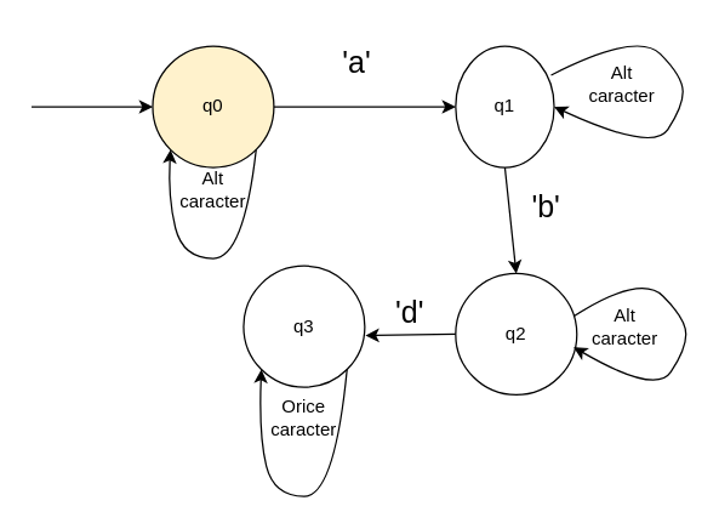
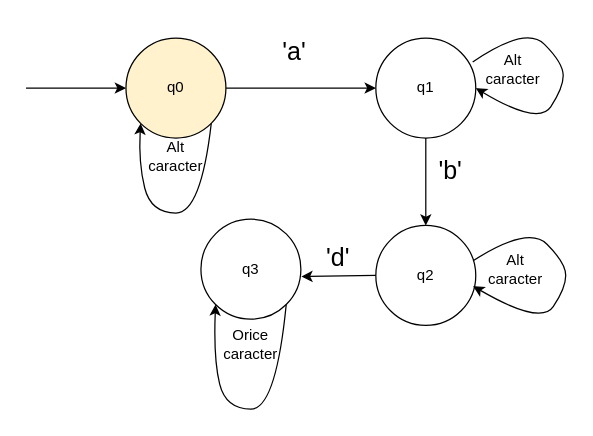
  <mxCell id="0" />
  <mxCell id="1" parent="0" />
  <mxCell id="2" value="q0" style="ellipse;whiteSpace=wrap;html=1;aspect=fixed;fillColor=#fff2cc;" vertex="1" parent="1"><mxGeometry x="100" y="30" width="80" height="80" as="geometry" /></mxCell>
- <mxCell id="3" value="q1" style="ellipse;whiteSpace=wrap;html=1;aspect=fixed;" vertex="1" parent="1"><mxGeometry x="300" y="30" width="65" height="80" as="geometry" /></mxCell>
+ <mxCell id="3" value="q1" style="ellipse;whiteSpace=wrap;html=1;aspect=fixed;" vertex="1" parent="1"><mxGeometry x="300" y="30" width="80" height="80" as="geometry" /></mxCell>
  <mxCell id="4" value="q2" style="ellipse;whiteSpace=wrap;html=1;aspect=fixed;" vertex="1" parent="1"><mxGeometry x="300" y="180" width="80" height="80" as="geometry" /></mxCell>
  <mxCell id="5" value="q3" style="ellipse;whiteSpace=wrap;html=1;aspect=fixed;" vertex="1" parent="1"><mxGeometry x="160" y="175" width="80" height="80" as="geometry" /></mxCell>
  <mxCell id="6" value="" style="endArrow=classic;html=1;rounded=0;exitX=1;exitY=0.5;exitDx=0;exitDy=0;entryX=0;entryY=0.5;entryDx=0;entryDy=0;" edge="1" parent="1" source="2" target="3"><mxGeometry width="50" height="50" relative="1" as="geometry"><mxPoint x="210" y="80" as="sourcePoint" /><mxPoint x="260" y="30" as="targetPoint" /></mxGeometry></mxCell>
  <mxCell id="7" value="'a'" style="text;html=1;align=center;verticalAlign=middle;whiteSpace=wrap;rounded=0;fontSize=20;" vertex="1" parent="1"><mxGeometry x="205" y="25" width="60" height="30" as="geometry" /></mxCell>
  <mxCell id="8" value="" style="curved=1;endArrow=classic;html=1;rounded=0;entryX=0;entryY=1;entryDx=0;entryDy=0;exitX=1;exitY=1;exitDx=0;exitDy=0;" edge="1" parent="1" source="2" target="2"><mxGeometry width="50" height="50" relative="1" as="geometry"><mxPoint x="110" y="180" as="sourcePoint" /><mxPoint x="160" y="130" as="targetPoint" /><Array as="points"><mxPoint x="160" y="170" /><mxPoint x="120" y="170" /><mxPoint x="110" y="130" /></Array></mxGeometry></mxCell>
  <mxCell id="9" value="Alt caracter" style="text;html=1;align=center;verticalAlign=middle;whiteSpace=wrap;rounded=0;" vertex="1" parent="1"><mxGeometry x="110" y="110" width="60" height="30" as="geometry" /></mxCell>
  <mxCell id="10" value="" style="curved=1;endArrow=classic;html=1;rounded=0;entryX=1;entryY=0.5;entryDx=0;entryDy=0;exitX=0.969;exitY=0.239;exitDx=0;exitDy=0;exitPerimeter=0;" edge="1" parent="1" source="3" target="3"><mxGeometry width="50" height="50" relative="1" as="geometry"><mxPoint x="488" y="40" as="sourcePoint" /><mxPoint x="432" y="40" as="targetPoint" /><Array as="points"><mxPoint x="420" y="20" /><mxPoint x="450" y="50" /><mxPoint x="450" y="70" /><mxPoint x="430" y="100" /></Array></mxGeometry></mxCell>
  <mxCell id="11" value="" style="endArrow=classic;html=1;rounded=0;entryX=0.5;entryY=0;entryDx=0;entryDy=0;exitX=0.5;exitY=1;exitDx=0;exitDy=0;" edge="1" parent="1" source="3" target="4"><mxGeometry width="50" height="50" relative="1" as="geometry"><mxPoint x="280" y="170" as="sourcePoint" /><mxPoint x="330" y="120" as="targetPoint" /></mxGeometry></mxCell>
  <mxCell id="12" value="'b'" style="text;html=1;align=center;verticalAlign=middle;whiteSpace=wrap;rounded=0;fontSize=20;" vertex="1" parent="1"><mxGeometry x="330" y="120" width="60" height="30" as="geometry" /></mxCell>
  <mxCell id="13" value="Alt caracter" style="text;html=1;align=center;verticalAlign=middle;whiteSpace=wrap;rounded=0;" vertex="1" parent="1"><mxGeometry x="380" y="40" width="60" height="30" as="geometry" /></mxCell>
  <mxCell id="14" value="" style="curved=1;endArrow=classic;html=1;rounded=0;entryX=0.973;entryY=0.607;entryDx=0;entryDy=0;exitX=0.973;exitY=0.353;exitDx=0;exitDy=0;exitPerimeter=0;entryPerimeter=0;" edge="1" parent="1" source="4" target="4"><mxGeometry width="50" height="50" relative="1" as="geometry"><mxPoint x="380" y="209" as="sourcePoint" /><mxPoint x="382" y="230" as="targetPoint" /><Array as="points"><mxPoint x="422" y="180" /><mxPoint x="452" y="210" /><mxPoint x="452" y="230" /><mxPoint x="432" y="260" /></Array></mxGeometry></mxCell>
  <mxCell id="15" value="Alt caracter" style="text;html=1;align=center;verticalAlign=middle;whiteSpace=wrap;rounded=0;" vertex="1" parent="1"><mxGeometry x="382" y="200" width="60" height="30" as="geometry" /></mxCell>
  <mxCell id="16" value="" style="endArrow=classic;html=1;rounded=0;exitX=0;exitY=0.5;exitDx=0;exitDy=0;entryX=1.005;entryY=0.573;entryDx=0;entryDy=0;entryPerimeter=0;" edge="1" parent="1" source="4" target="5"><mxGeometry width="50" height="50" relative="1" as="geometry"><mxPoint x="250" y="240" as="sourcePoint" /><mxPoint x="300" y="190" as="targetPoint" /></mxGeometry></mxCell>
  <mxCell id="17" value="'d'" style="text;html=1;align=center;verticalAlign=middle;whiteSpace=wrap;rounded=0;fontSize=20;" vertex="1" parent="1"><mxGeometry x="240" y="190" width="60" height="30" as="geometry" /></mxCell>
  <mxCell id="18" value="" style="curved=1;endArrow=classic;html=1;rounded=0;entryX=0;entryY=1;entryDx=0;entryDy=0;exitX=1;exitY=1;exitDx=0;exitDy=0;" edge="1" parent="1" source="5" target="5"><mxGeometry width="50" height="50" relative="1" as="geometry"><mxPoint x="228" y="255" as="sourcePoint" /><mxPoint x="172" y="255" as="targetPoint" /><Array as="points"><mxPoint x="220" y="327" /><mxPoint x="180" y="327" /><mxPoint x="170" y="287" /></Array></mxGeometry></mxCell>
  <mxCell id="19" value="Orice caracter" style="text;html=1;align=center;verticalAlign=middle;whiteSpace=wrap;rounded=0;" vertex="1" parent="1"><mxGeometry x="170" y="260" width="60" height="30" as="geometry" /></mxCell>
  <mxCell id="20" value="" style="endArrow=classic;html=1;rounded=0;entryX=0;entryY=0.5;entryDx=0;entryDy=0;" edge="1" parent="1" target="2"><mxGeometry width="50" height="50" relative="1" as="geometry"><mxPoint x="20" y="70" as="sourcePoint" /><mxPoint x="70" y="60" as="targetPoint" /></mxGeometry></mxCell>
